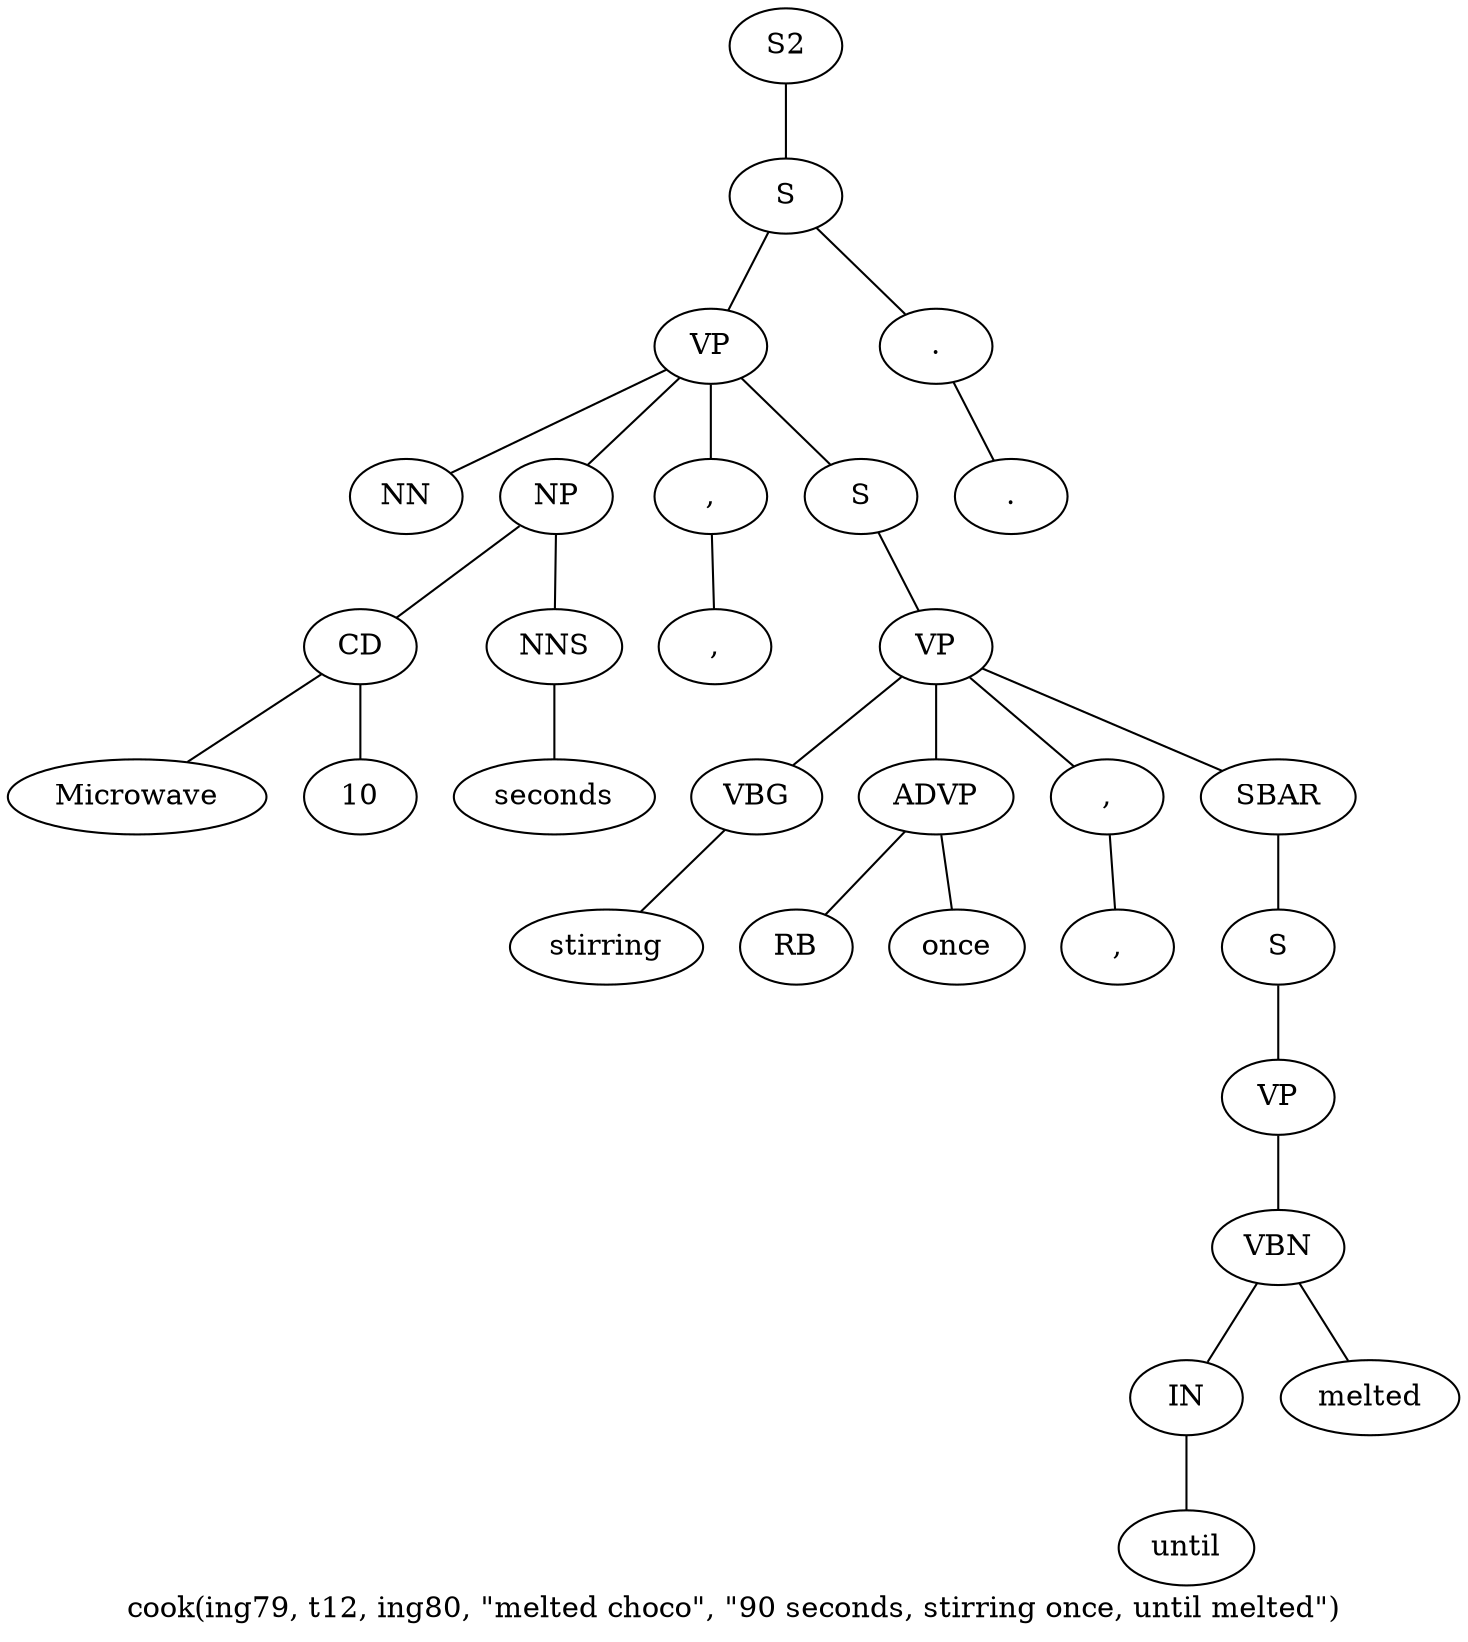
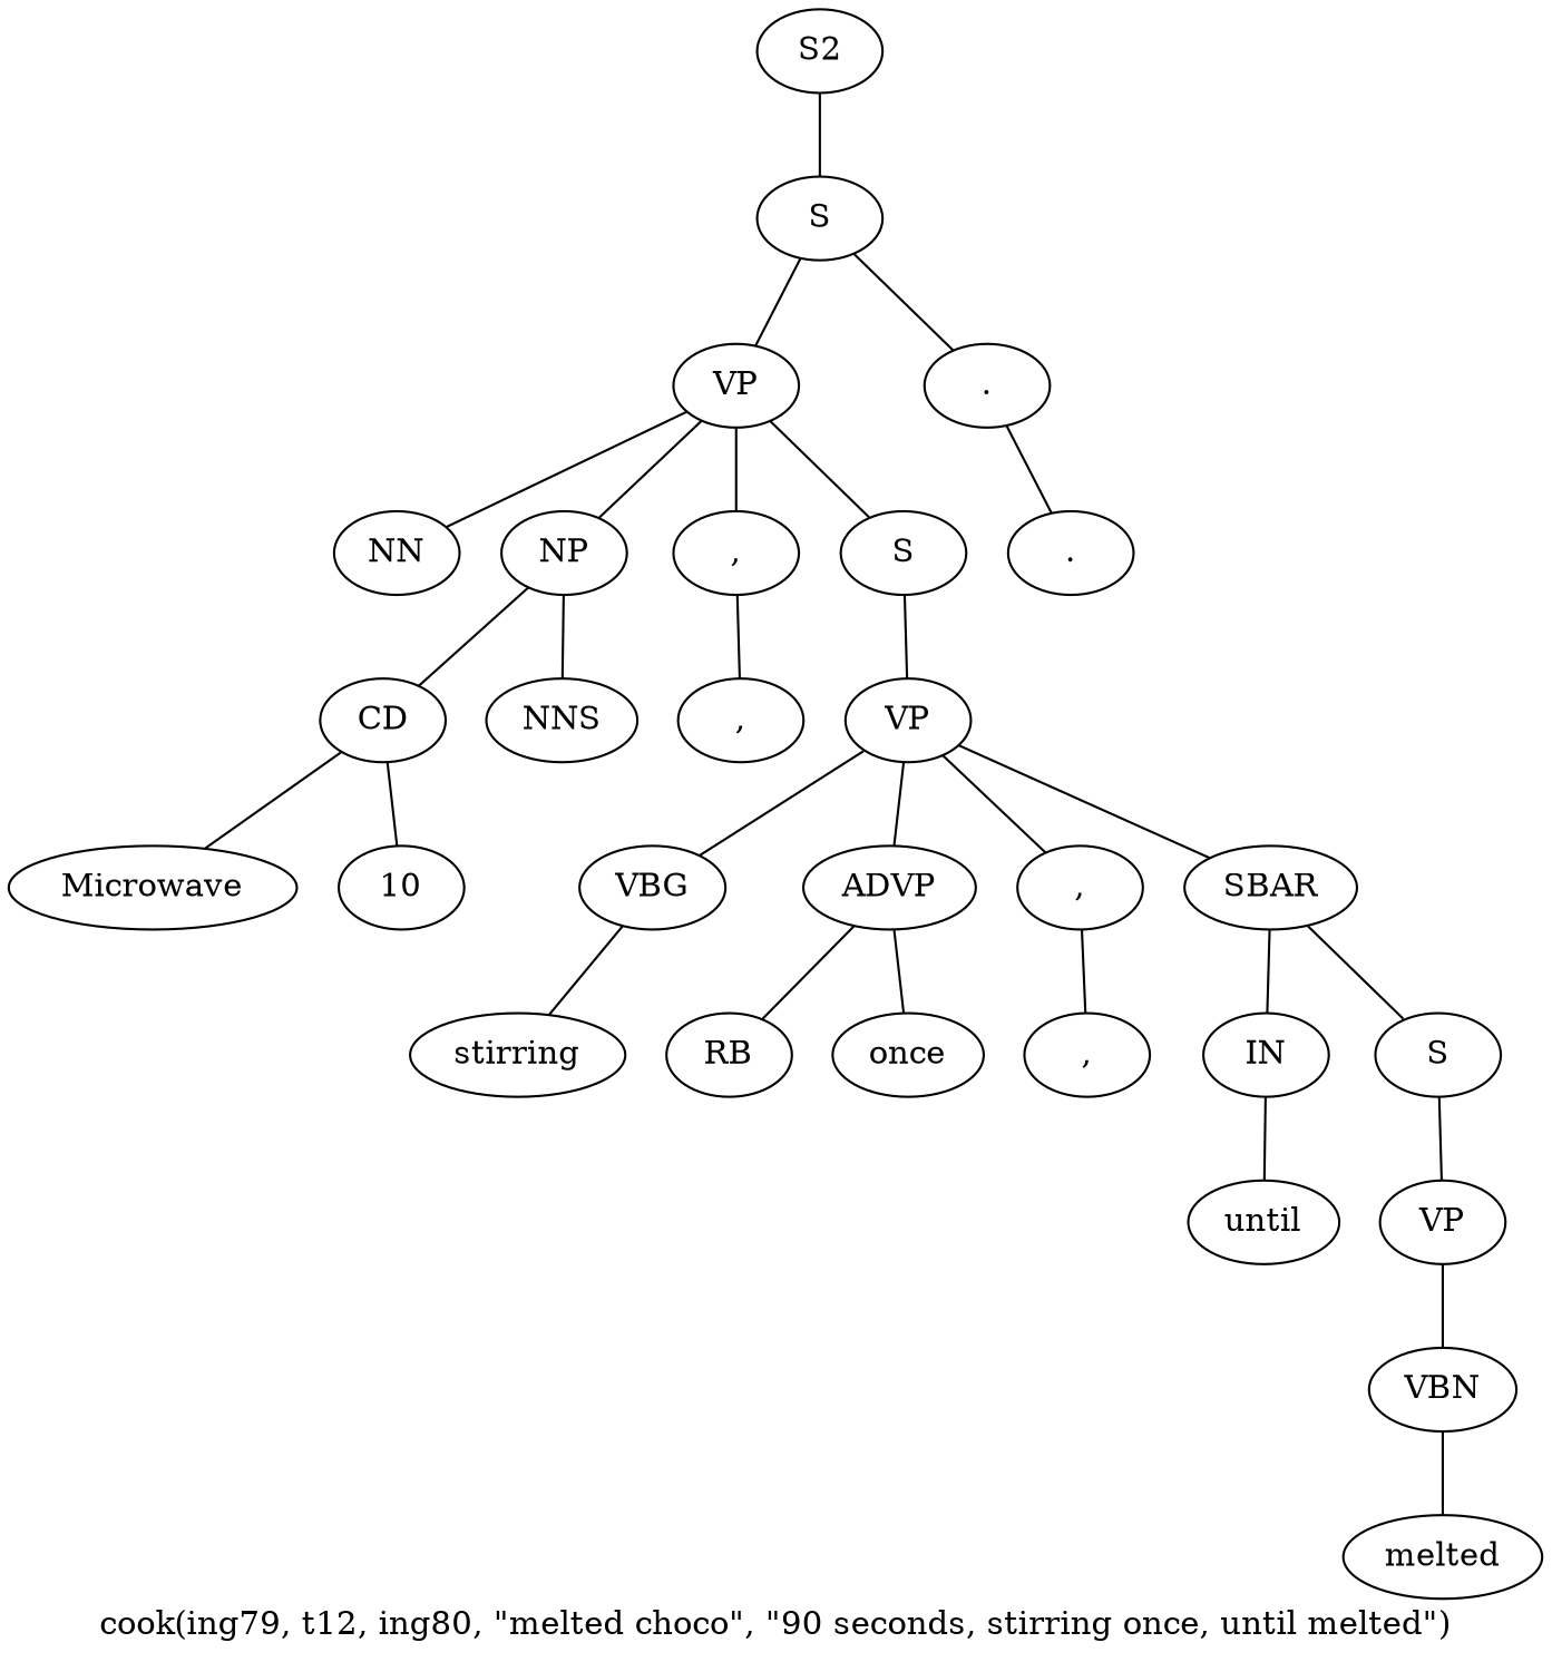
  graph {
    label="cook(ing79, t12, ing80, \"melted choco\", \"90 seconds, stirring once, until melted\")"
    n1 [label=S2]
    n2 [label=S]
    n3 [label=VP]
    n4 [label="."]
    n5 [label=NN]
    n6 [label=NP]
    n7 [label=","]
    n8 [label=S]
    n9 [label="."]
    n10 [label=CD]
    n11 [label=NNS]
    n12 [label=","]
    n13 [label=VP]
    n14 [label=Microwave]
    n15 [label=10]
-   n16 [label=seconds]
    n17 [label=VBG]
    n18 [label=ADVP]
    n19 [label=","]
    n20 [label=SBAR]
    n21 [label=stirring]
    n22 [label=RB]
    n23 [label=once]
    n24 [label=","]
    n25 [label=IN]
    n26 [label=S]
    n27 [label=until]
    n28 [label=VP]
    n29 [label=VBN]
    n30 [label=melted]
    n1 -- n2
    n2 -- n3
    n2 -- n4
    n3 -- n5
    n3 -- n6
    n3 -- n7
    n3 -- n8
    n4 -- n9
    n6 -- n10
    n6 -- n11
    n7 -- n12
    n8 -- n13
    n10 -- n14
    n10 -- n15
-   n11 -- n16
    n13 -- n17
    n13 -- n18
    n13 -- n19
    n13 -- n20
    n17 -- n21
    n18 -- n22
    n18 -- n23
    n19 -- n24
-   n29 -- n25
+   n20 -- n25
    n20 -- n26
    n25 -- n27
    n26 -- n28
    n28 -- n29
    n29 -- n30
  }
